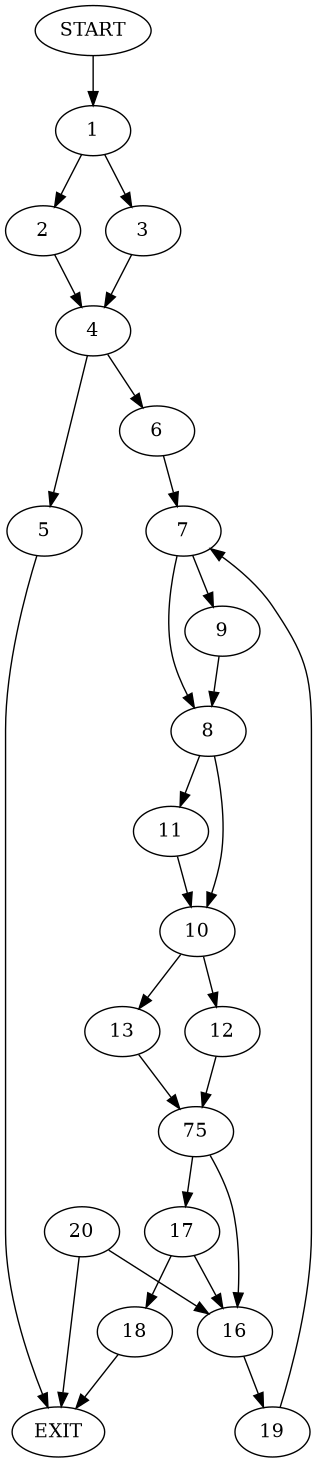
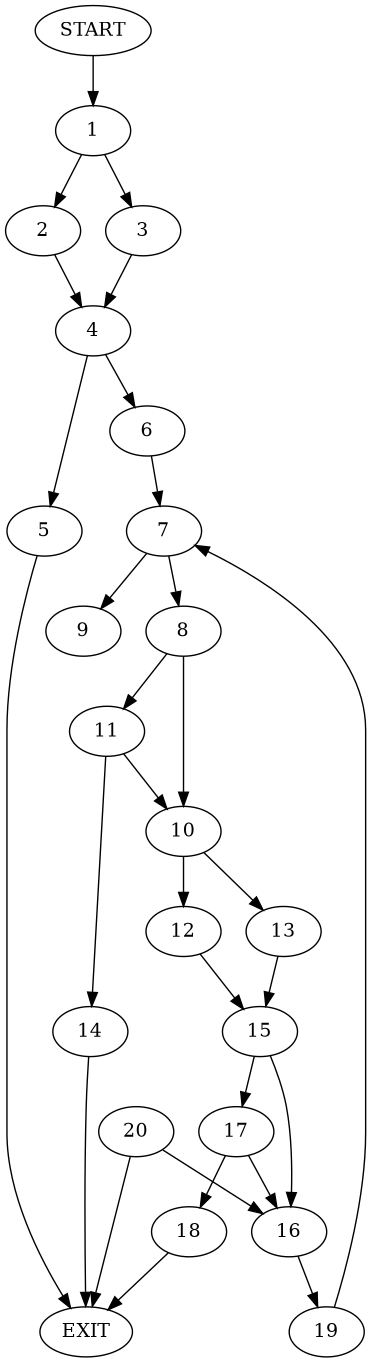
  digraph {
    n1 [label=START]
    1
    2
    3
    n5 [label=EXIT]
    4
    5
    6
    7
    8
    9
    10
    11
    12
    13
-   15 [label=75]
+   14
+   15
    16
    17
    19
    18
    20
    n1 -> 1
    1 -> 2
    1 -> 3
    2 -> 4
    3 -> 4
    4 -> 5
    4 -> 6
    5 -> n5
    6 -> 7
    7 -> 8
    7 -> 9
    8 -> 10
    8 -> 11
-   9 -> 8
    10 -> 12
    10 -> 13
    11 -> 10
+   11 -> 14
    12 -> 15
    13 -> 15
+   14 -> n5
    15 -> 16
    15 -> 17
    16 -> 19
    17 -> 16
    17 -> 18
    19 -> 7
    18 -> n5
    20 -> n5
    20 -> 16
  }
